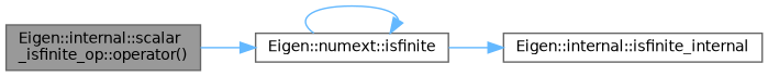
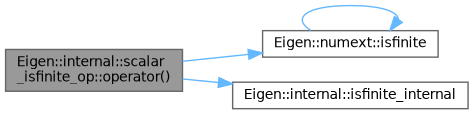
  digraph {
    fontname="DejaVu Sans"
    rankdir=LR
    node [color=grey40 fillcolor=white fontname="DejaVu Sans" fontsize=10 shape=box style=filled]
    edge [color=steelblue1 fontname="DejaVu Sans" fontsize=10 labelfontname=Helvetica labelfontsize=10 style=solid]
    n1 [color=gray40 fillcolor=grey60 fontcolor=black height=0.2 label="Eigen::internal::scalar\l_isfinite_op::operator()" width=0.4]
    n2 [height=0.2 label="Eigen::numext::isfinite" width=0.4]
    n3 [height=0.2 label="Eigen::internal::isfinite_internal" width=0.4]
    n1 -> n2
    n2 -> n2
-   n2 -> n3
+   n1 -> n3
  }
